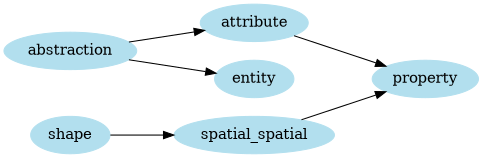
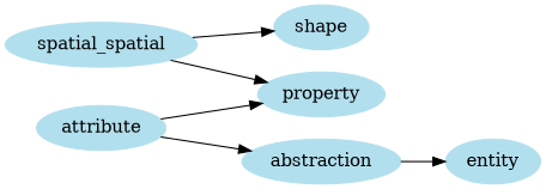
  digraph {
    rankdir=LR
    node [color=lightblue2 style=filled]
    n1 [label=spatial_spatial]
    shape
    property
    attribute
    abstraction
    entity
    n1 -> property
-   shape -> n1
+   n1 -> shape
    attribute -> property
-   abstraction -> attribute
+   attribute -> abstraction
    abstraction -> entity
  }
